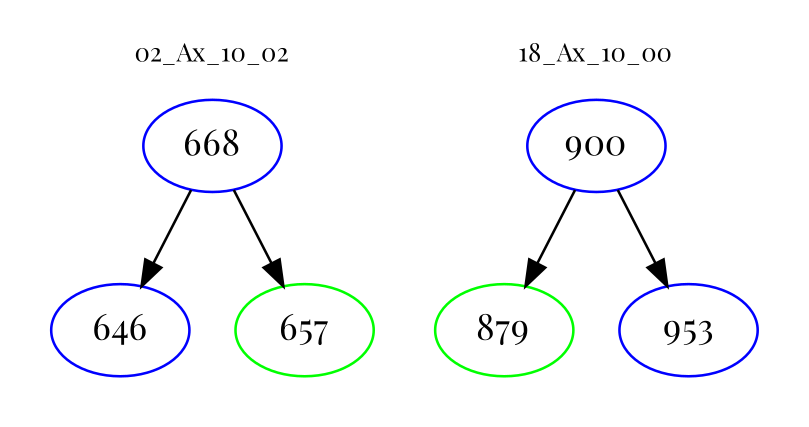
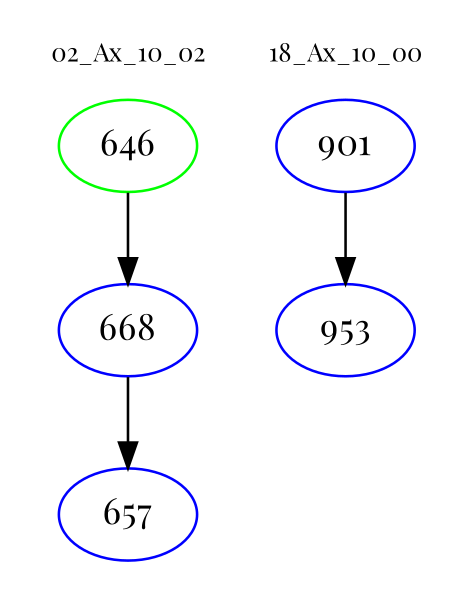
  digraph {
    fontname="Playfair Display"
    node [color=blue fontname="Playfair Display"]
    edge [color=black fontname="Playfair Display"]
    n1 [label=668]
-   n2 [label=646]
-   n3 [color=green label=657]
-   n4 [label=900]
-   n5 [color=green label=879]
+   n2 [color=green label=646]
+   n3 [label=657]
+   n4 [label=901]
    n6 [label=953]
    subgraph cluster_1 {
      color=white
      fontsize=10
      label="02_Ax_10_02"
      n1
      n2
      n3
    }
    subgraph cluster_2 {
      color=white
      fontsize=10
      label="18_Ax_10_00"
      n4
-     n5
      n6
    }
-   n1 -> n2
+   n2 -> n1
    n1 -> n3
-   n4 -> n5
    n4 -> n6
  }
